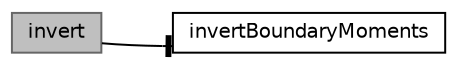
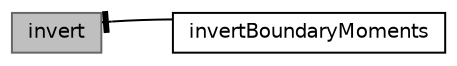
  digraph {
    rankdir=LR
    node [fontname=Helvetica fontsize=10 shape=record]
    n1 [color=gray40 fillcolor=grey75 fontcolor=black height=0.2 label=invert style=filled width=0.4]
    n2 [color=black height=0.2 label=invertBoundaryMoments width=0.4]
-   n1 -> n2 [color=black fontname=Helvetica fontsize=10 labelfontname=Helvetica labelfontsize=10 style=solid arrowhead=tee]
+   n2 -> n1 [color=black fontname=Helvetica fontsize=10 labelfontname=Helvetica labelfontsize=10 style=solid arrowhead=tee]
  }
